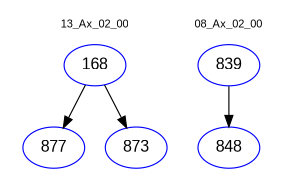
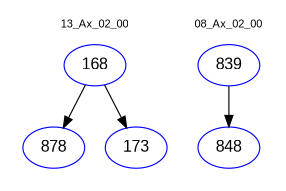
  digraph {
    fontname="Liberation Sans"
    node [color=blue fontname="Liberation Sans"]
    edge [color=black fontname="Liberation Sans"]
    n1 [label=168]
-   n2 [label=877]
-   n3 [label=873]
+   n2 [label=878]
+   n3 [label=173]
    n4 [label=839]
    n5 [label=848]
    subgraph cluster_1 {
      color=white
      fontsize=10
      label="13_Ax_02_00"
      n1
      n2
      n3
    }
    subgraph cluster_2 {
      color=white
      fontsize=10
      label="08_Ax_02_00"
      n4
      n5
    }
    n1 -> n2
    n1 -> n3
    n4 -> n5
  }
